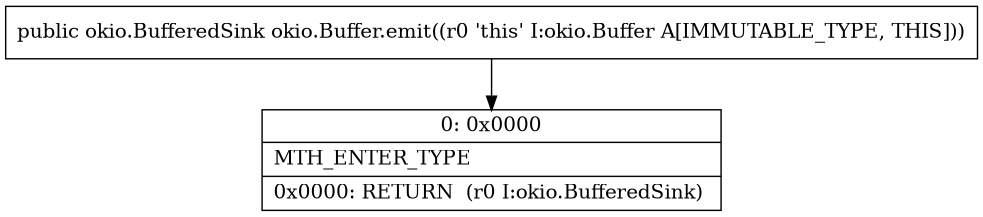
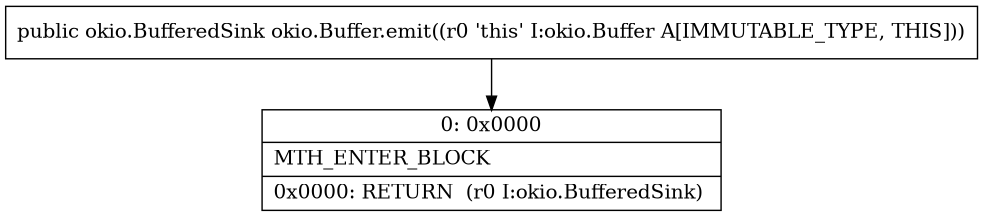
  digraph {
    node [shape=record]
-   n1 [label="{0\:\ 0x0000|MTH_ENTER_TYPE\l|0x0000: RETURN  (r0 I:okio.BufferedSink) \l}"]
+   n1 [label="{0\:\ 0x0000|MTH_ENTER_BLOCK\l|0x0000: RETURN  (r0 I:okio.BufferedSink) \l}"]
    n2 [label="{public okio.BufferedSink okio.Buffer.emit((r0 'this' I:okio.Buffer A[IMMUTABLE_TYPE, THIS])) }"]
    n2 -> n1
  }
